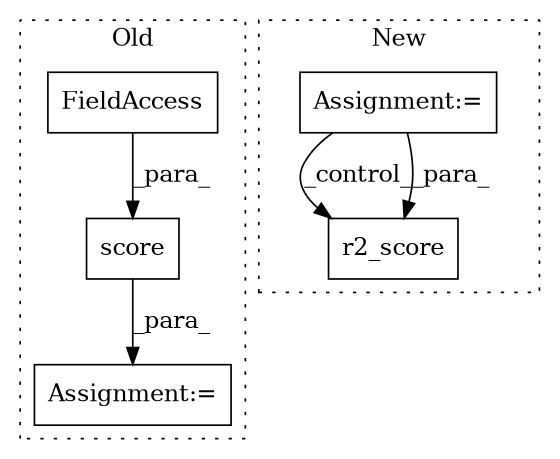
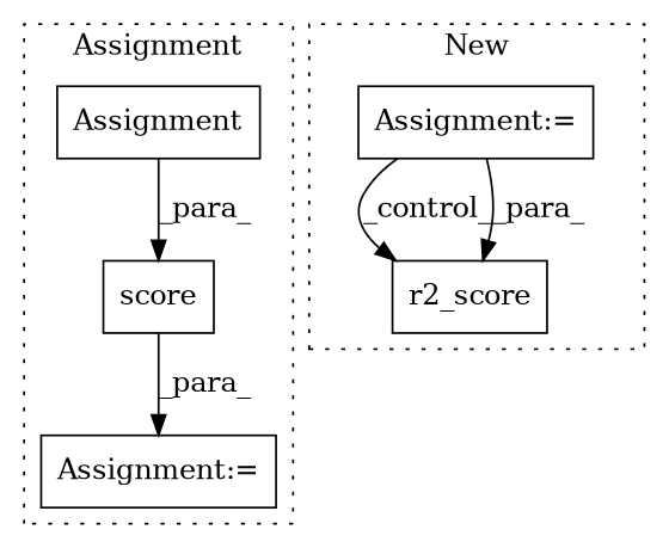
  digraph {
    node [a=32 l=1 shape=box]
    n1 [l="6,1" label=score s="3584,3622"]
-   n2 [a=22 l=10 label=FieldAccess s=3573]
+   n2 [a=22 l=10 label=Assignment s=3573]
    n3 [a=7 label="Assignment:=" s=3572]
    n4 [l="9,1" label=r2_score s="4004,4024"]
    n5 [a=7 label="Assignment:=" s=3554]
    subgraph cluster_1 {
-     label=Old
+     label=Assignment
      style=dotted
      n1
      n2
      n3
    }
    subgraph cluster_2 {
      label=New
      style=dotted
      n4
      n5
    }
    n1 -> n3 [label=_para_]
    n2 -> n1 [label=_para_]
    n5 -> n4 [label=_control_]
    n5 -> n4 [label=_para_]
  }
